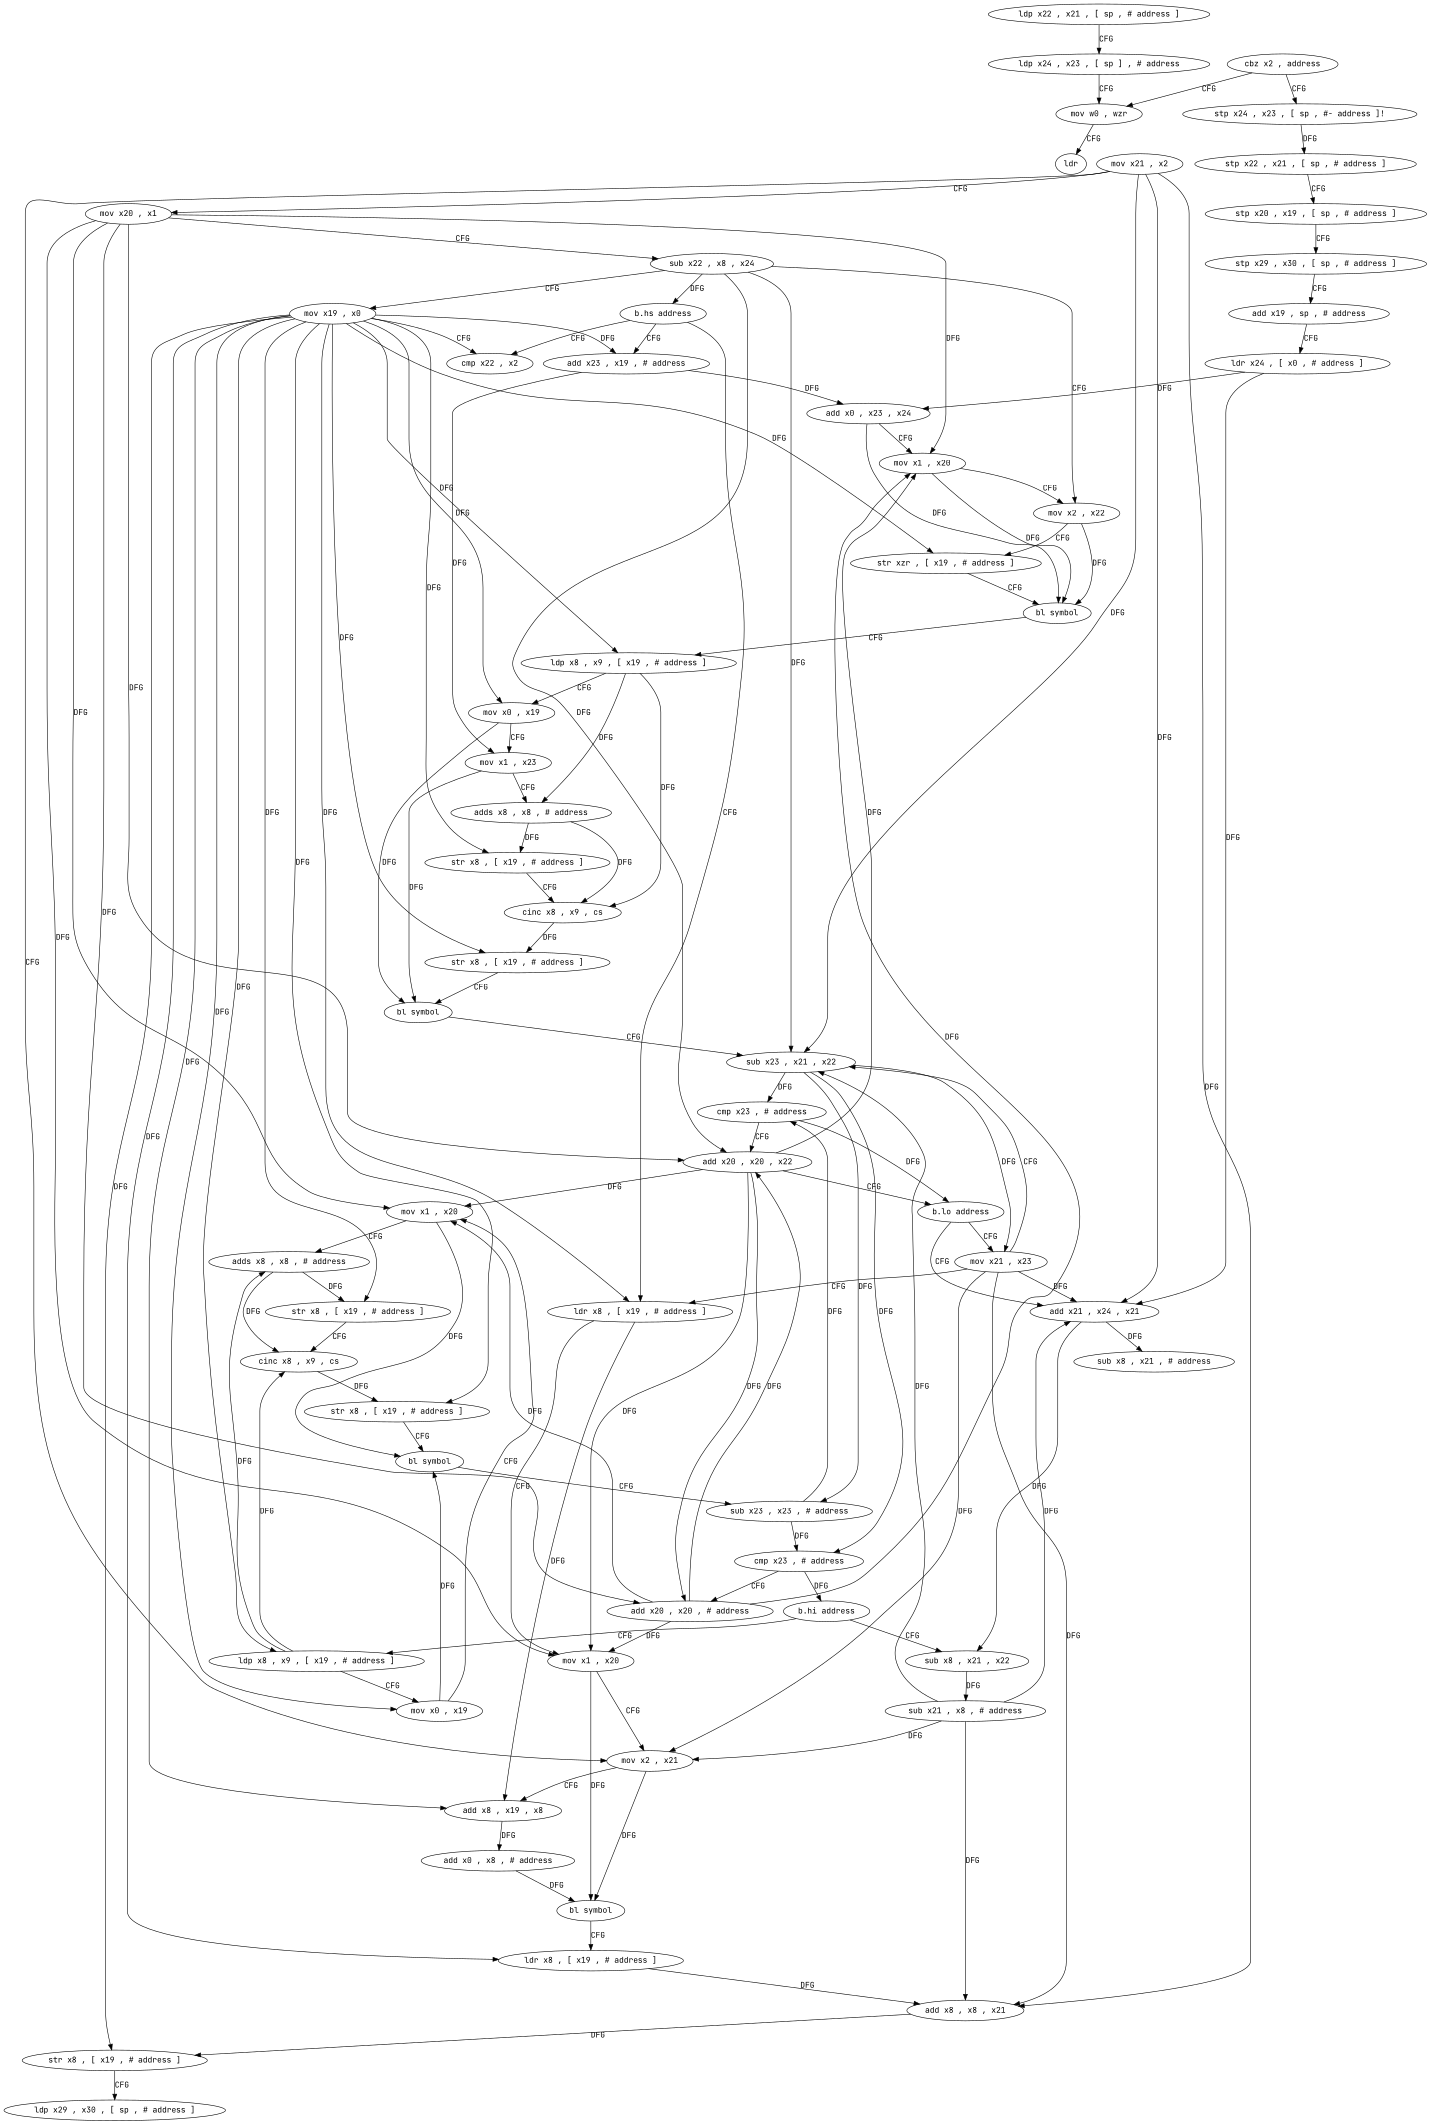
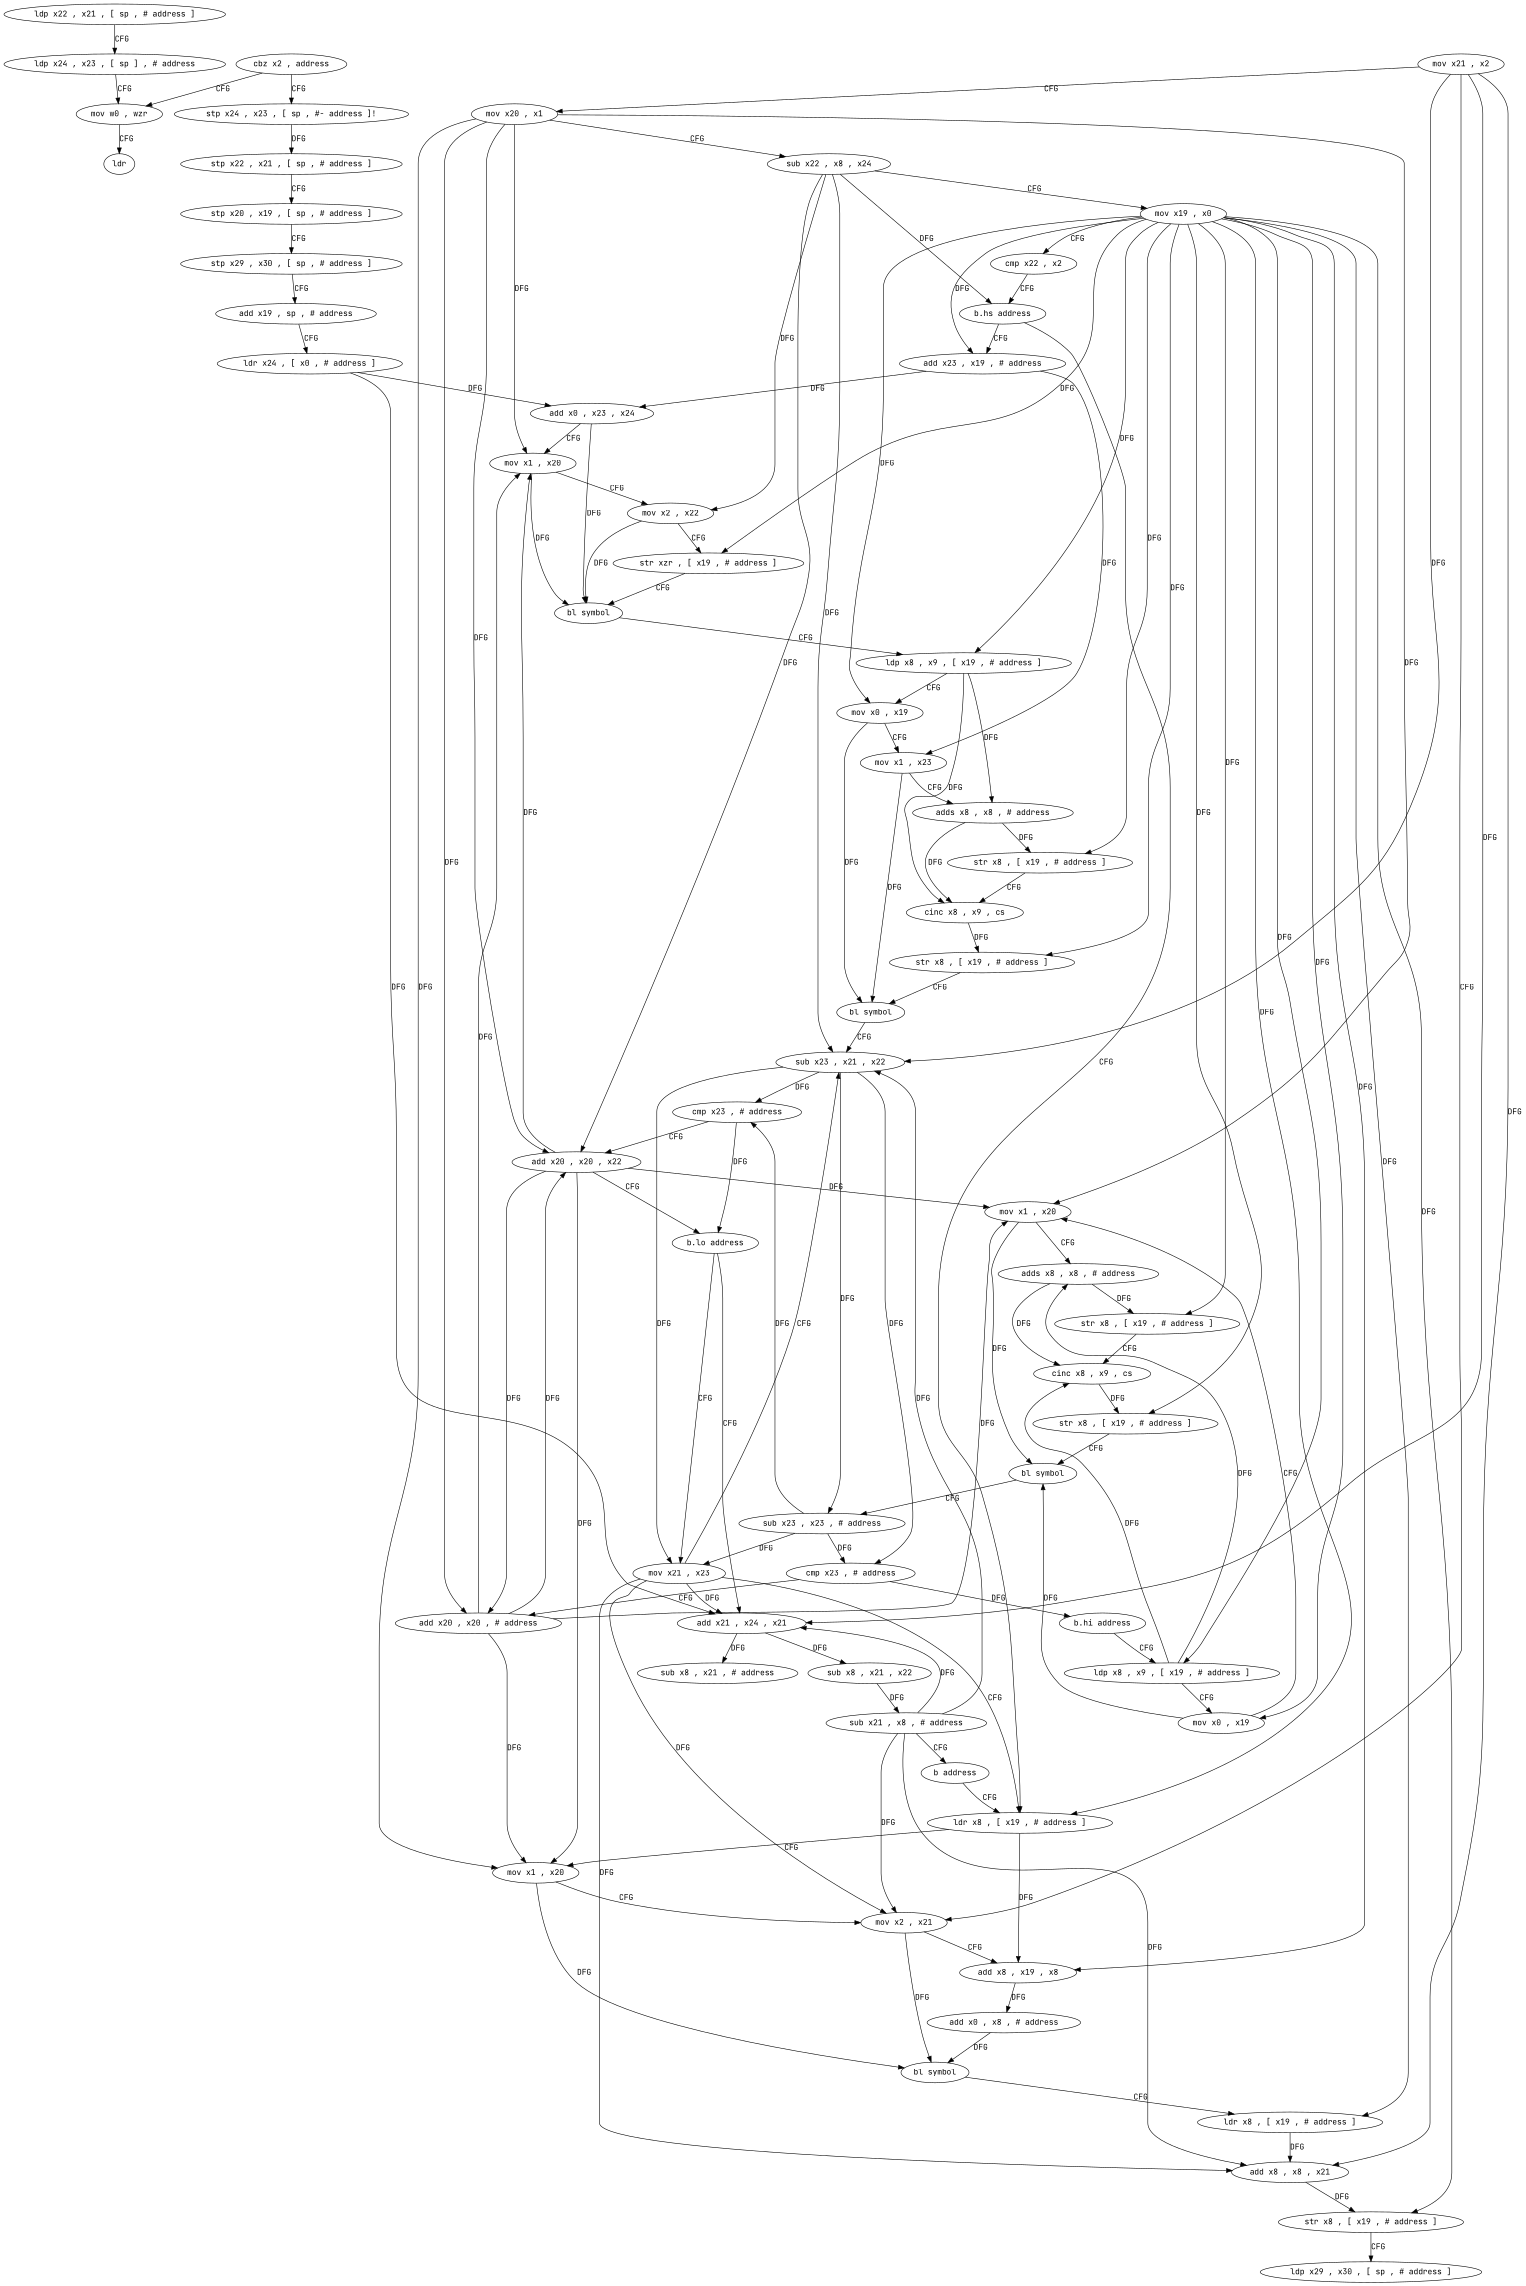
  digraph {
    fontname="JetBrains Mono"
    node [fontname="JetBrains Mono"]
    edge [fontname="JetBrains Mono"]
    n1 [label="cbz x2 , address"]
    n2 [label="mov w0 , wzr"]
    n3 [label="stp x24 , x23 , [ sp , #- address ]!"]
    n4 [label=ldr]
    n5 [label="stp x22 , x21 , [ sp , # address ]"]
    n6 [label="stp x20 , x19 , [ sp , # address ]"]
    n7 [label="stp x29 , x30 , [ sp , # address ]"]
    n8 [label="add x19 , sp , # address"]
    n9 [label="ldr x24 , [ x0 , # address ]"]
    n10 [label="add x0 , x23 , x24"]
    n11 [label="add x21 , x24 , x21"]
    n12 [label="sub x22 , x8 , x24"]
    n13 [label="sub x23 , x21 , x22"]
    n14 [label="add x20 , x20 , x22"]
    n15 [label="mov x19 , x0"]
    n16 [label="b.hs address"]
    n17 [label="mov x2 , x22"]
    n18 [label="mov x1 , x20"]
    n19 [label="bl symbol"]
    n20 [label="sub x8 , x21 , # address"]
    n21 [label="sub x8 , x21 , x22"]
    n22 [label="mov x21 , x2"]
    n23 [label="mov x20 , x1"]
    n24 [label="mov x2 , x21"]
    n25 [label="add x8 , x8 , x21"]
    n26 [label="mov x1 , x20"]
    n27 [label="mov x1 , x20"]
    n28 [label="add x20 , x20 , # address"]
    n29 [label="add x8 , x19 , x8"]
    n30 [label="bl symbol"]
    n31 [label="str x8 , [ x19 , # address ]"]
    n32 [label="cmp x23 , # address"]
    n33 [label="mov x21 , x23"]
    n34 [label="sub x23 , x23 , # address"]
    n35 [label="cmp x23 , # address"]
    n36 [label="b.lo address"]
    n37 [label="adds x8 , x8 , # address"]
    n38 [label="bl symbol"]
    n39 [label="cmp x22 , x2"]
    n40 [label="ldr x8 , [ x19 , # address ]"]
    n41 [label="add x23 , x19 , # address"]
    n42 [label="ldr x8 , [ x19 , # address ]"]
    n43 [label="str xzr , [ x19 , # address ]"]
    n44 [label="ldp x8 , x9 , [ x19 , # address ]"]
    n45 [label="mov x0 , x19"]
    n46 [label="str x8 , [ x19 , # address ]"]
    n47 [label="str x8 , [ x19 , # address ]"]
    n48 [label="ldp x8 , x9 , [ x19 , # address ]"]
    n49 [label="mov x0 , x19"]
    n50 [label="str x8 , [ x19 , # address ]"]
    n51 [label="str x8 , [ x19 , # address ]"]
    n52 [label="mov x1 , x23"]
    n53 [label="add x0 , x8 , # address"]
    n54 [label="ldp x29 , x30 , [ sp , # address ]"]
    n55 [label="adds x8 , x8 , # address"]
    n56 [label="cinc x8 , x9 , cs"]
    n57 [label="bl symbol"]
    n58 [label="cinc x8 , x9 , cs"]
    n59 [label="ldp x22 , x21 , [ sp , # address ]"]
    n60 [label="ldp x24 , x23 , [ sp ] , # address"]
    n61 [label="b.hi address"]
    n62 [label="sub x21 , x8 , # address"]
+   n63 [label="b address"]
    n1 -> n2 [label=CFG]
    n1 -> n3 [label=CFG]
    n2 -> n4 [label=CFG]
    n3 -> n5 [label=DFG]
    n5 -> n6 [label=CFG]
    n6 -> n7 [label=CFG]
    n7 -> n8 [label=CFG]
    n8 -> n9 [label=CFG]
    n9 -> n10 [label=DFG]
    n9 -> n11 [label=DFG]
    n10 -> n18 [label=CFG]
    n10 -> n19 [label=DFG]
    n11 -> n20 [label=DFG]
    n11 -> n21 [label=DFG]
    n12 -> n13 [label=DFG]
    n12 -> n14 [label=DFG]
    n12 -> n15 [label=CFG]
    n12 -> n16 [label=DFG]
-   n12 -> n17 [label=CFG]
+   n12 -> n17 [label=DFG]
    n13 -> n32 [label=DFG]
    n13 -> n33 [label=DFG]
    n13 -> n34 [label=DFG]
    n13 -> n35 [label=DFG]
    n14 -> n18 [label=DFG]
    n14 -> n26 [label=DFG]
    n14 -> n27 [label=DFG]
    n14 -> n28 [label=DFG]
    n14 -> n36 [label=CFG]
    n15 -> n29 [label=DFG]
    n15 -> n31 [label=DFG]
    n15 -> n39 [label=CFG]
    n15 -> n40 [label=DFG]
    n15 -> n41 [label=DFG]
    n15 -> n42 [label=DFG]
    n15 -> n43 [label=DFG]
    n15 -> n44 [label=DFG]
    n15 -> n45 [label=DFG]
    n15 -> n46 [label=DFG]
    n15 -> n47 [label=DFG]
    n15 -> n48 [label=DFG]
    n15 -> n49 [label=DFG]
    n15 -> n50 [label=DFG]
    n15 -> n51 [label=DFG]
    n16 -> n40 [label=CFG]
    n16 -> n41 [label=CFG]
    n17 -> n19 [label=DFG]
    n17 -> n43 [label=CFG]
    n18 -> n17 [label=CFG]
    n18 -> n19 [label=DFG]
    n19 -> n44 [label=CFG]
    n21 -> n62 [label=DFG]
    n22 -> n11 [label=DFG]
    n22 -> n13 [label=DFG]
    n22 -> n23 [label=CFG]
    n22 -> n24 [label=CFG]
    n22 -> n25 [label=DFG]
    n23 -> n12 [label=CFG]
    n23 -> n14 [label=DFG]
    n23 -> n18 [label=DFG]
    n23 -> n26 [label=DFG]
    n23 -> n27 [label=DFG]
    n23 -> n28 [label=DFG]
    n24 -> n29 [label=CFG]
    n24 -> n30 [label=DFG]
    n25 -> n31 [label=DFG]
    n26 -> n24 [label=CFG]
    n26 -> n30 [label=DFG]
    n27 -> n37 [label=CFG]
    n27 -> n38 [label=DFG]
    n28 -> n14 [label=DFG]
    n28 -> n18 [label=DFG]
    n28 -> n26 [label=DFG]
    n28 -> n27 [label=DFG]
    n29 -> n53 [label=DFG]
    n30 -> n42 [label=CFG]
    n31 -> n54 [label=CFG]
    n32 -> n14 [label=CFG]
    n32 -> n36 [label=DFG]
    n33 -> n11 [label=DFG]
    n33 -> n13 [label=CFG]
    n33 -> n24 [label=DFG]
    n33 -> n25 [label=DFG]
    n33 -> n40 [label=CFG]
    n34 -> n32 [label=DFG]
+   n34 -> n33 [label=DFG]
    n34 -> n35 [label=DFG]
    n35 -> n28 [label=CFG]
    n35 -> n61 [label=DFG]
    n36 -> n11 [label=CFG]
    n36 -> n33 [label=CFG]
    n37 -> n50 [label=DFG]
    n37 -> n58 [label=DFG]
    n38 -> n34 [label=CFG]
-   n16 -> n39 [label=CFG]
+   n39 -> n16 [label=CFG]
    n40 -> n26 [label=CFG]
    n40 -> n29 [label=DFG]
    n41 -> n10 [label=DFG]
    n41 -> n52 [label=DFG]
    n42 -> n25 [label=DFG]
    n43 -> n19 [label=CFG]
    n44 -> n45 [label=CFG]
    n44 -> n55 [label=DFG]
    n44 -> n56 [label=DFG]
    n45 -> n52 [label=CFG]
    n45 -> n57 [label=DFG]
    n46 -> n56 [label=CFG]
    n47 -> n57 [label=CFG]
    n48 -> n37 [label=DFG]
    n48 -> n49 [label=CFG]
    n48 -> n58 [label=DFG]
    n49 -> n27 [label=CFG]
    n49 -> n38 [label=DFG]
    n50 -> n58 [label=CFG]
    n51 -> n38 [label=CFG]
    n52 -> n55 [label=CFG]
    n52 -> n57 [label=DFG]
    n53 -> n30 [label=DFG]
    n55 -> n46 [label=DFG]
    n55 -> n56 [label=DFG]
    n56 -> n47 [label=DFG]
    n57 -> n13 [label=CFG]
    n58 -> n51 [label=DFG]
    n59 -> n60 [label=CFG]
    n60 -> n2 [label=CFG]
-   n61 -> n21 [label=CFG]
    n61 -> n48 [label=CFG]
    n62 -> n11 [label=DFG]
    n62 -> n13 [label=DFG]
    n62 -> n24 [label=DFG]
    n62 -> n25 [label=DFG]
+   n62 -> n63 [label=CFG]
+   n63 -> n40 [label=CFG]
  }
